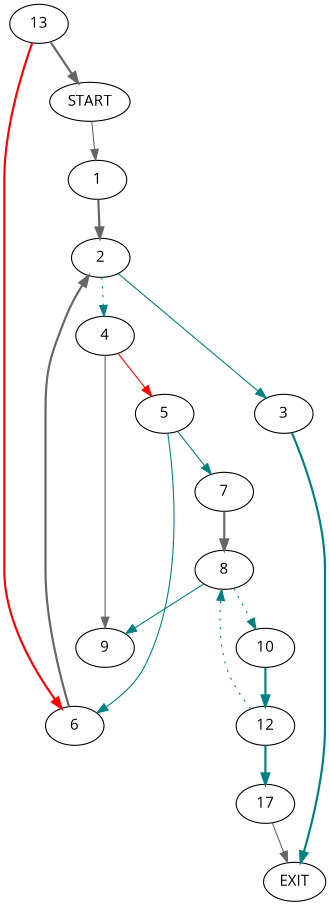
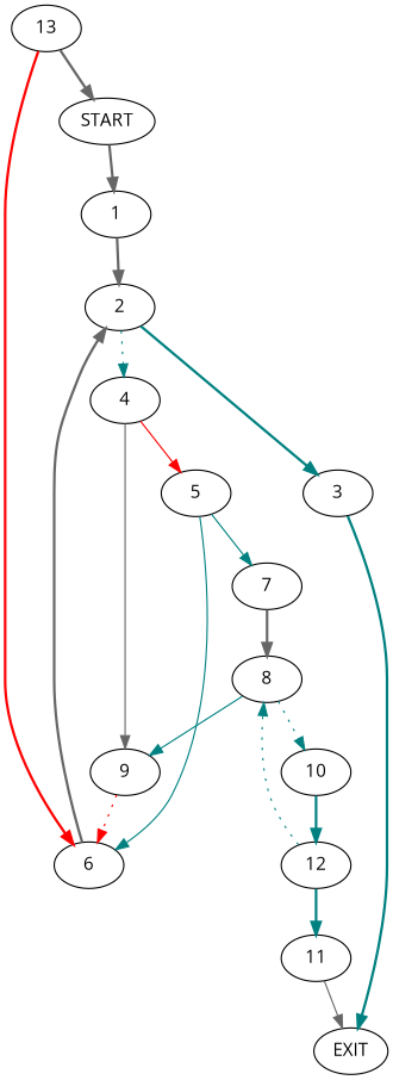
  digraph {
    fontname="Open Sans"
    node [fontname="Open Sans"]
    edge [color=teal fontname="Open Sans" style=bold]
    n1 [label=START]
    1
    2
    13
    6
    n6 [label=EXIT]
    3
    4
    5
    9
    7
    8
    10
    12
-   11 [label=17]
-   n1 -> 1 [color=gray40 style=solid]
+   11
+   n1 -> 1 [color=gray40]
    1 -> 2 [color=gray40]
-   2 -> 3 [style=solid]
+   2 -> 3
    2 -> 4 [style=dotted]
    13 -> n1 [color=gray40]
    13 -> 6 [color=red]
    6 -> 2 [color=gray40]
    3 -> n6
    4 -> 5 [color=red style=solid]
    4 -> 9 [color=gray40 style=solid]
    5 -> 6 [style=solid]
    5 -> 7 [style=solid]
+   9 -> 6 [color=red style=dotted]
    7 -> 8 [color=gray40]
    8 -> 9 [style=solid]
    8 -> 10 [style=dotted]
    10 -> 12
    12 -> 8 [style=dotted]
    12 -> 11
    11 -> n6 [color=gray40 style=solid]
  }
